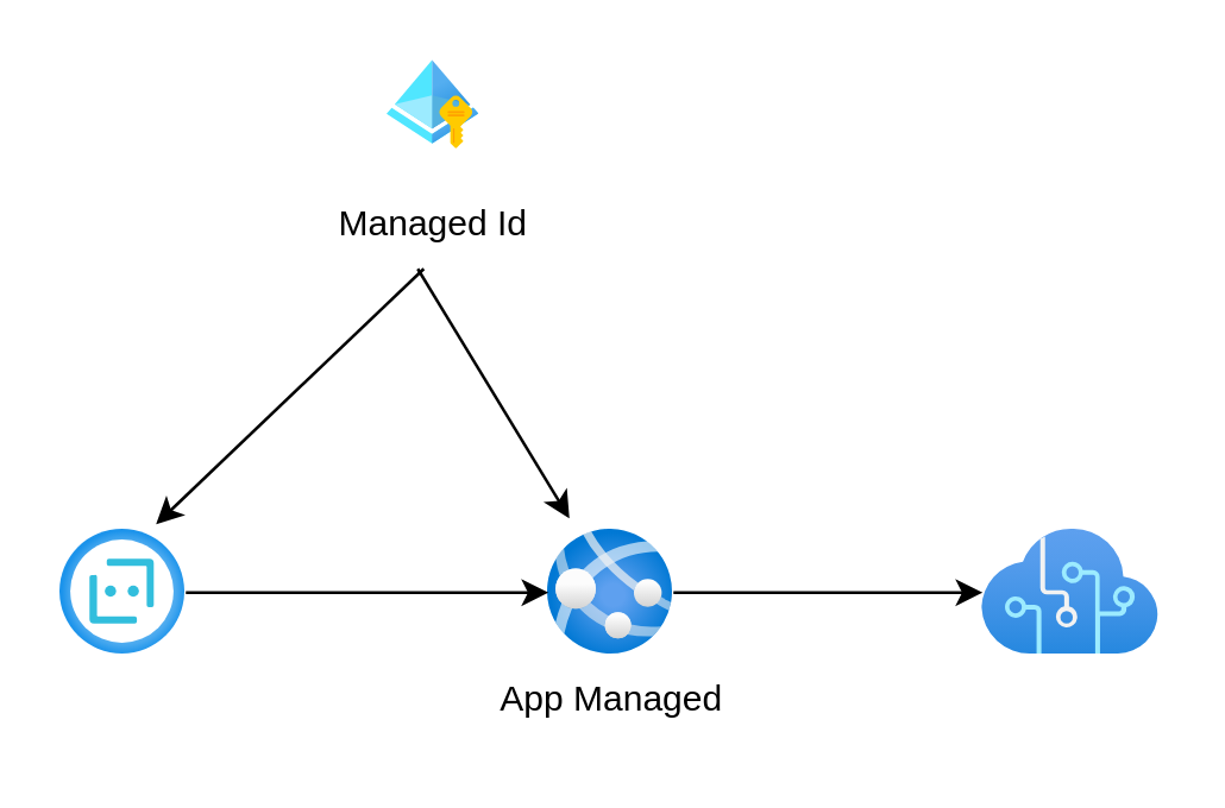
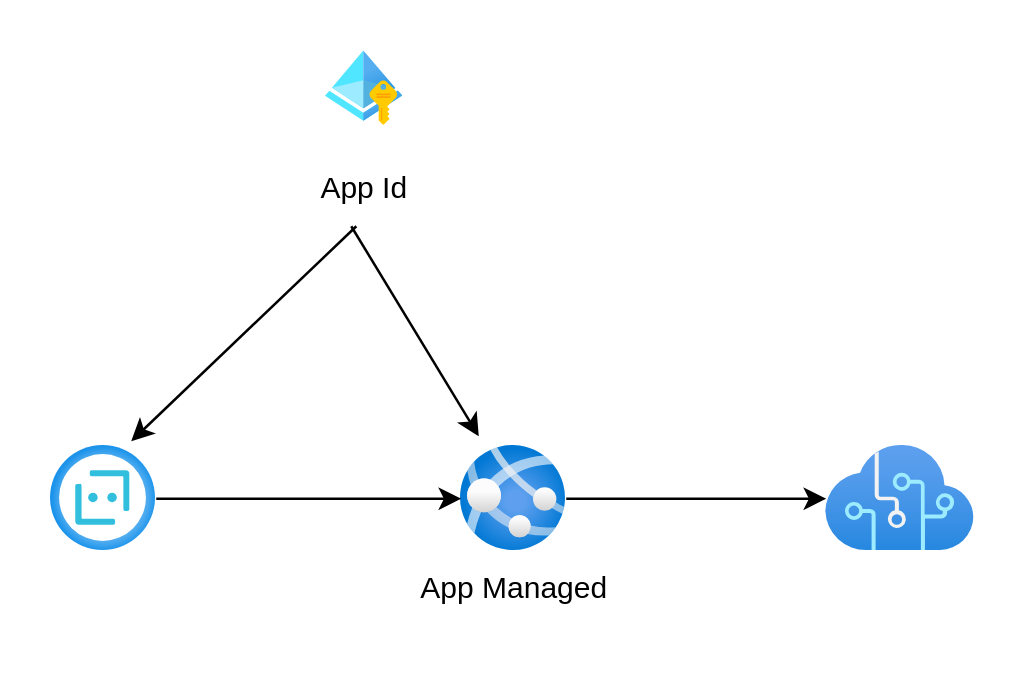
  <mxCell id="0" />
  <mxCell id="1" parent="0" />
  <mxCell id="2" value="" style="aspect=fixed;html=1;points=[];align=center;image;fontSize=12;image=img/lib/azure2/ai_machine_learning/Cognitive_Services.svg;" vertex="1" parent="1"><mxGeometry x="330" y="178" width="59.5" height="42" as="geometry" /></mxCell>
  <mxCell id="3" value="" style="edgeStyle=none;html=1;" edge="1" parent="1" source="4" target="2"><mxGeometry relative="1" as="geometry" /></mxCell>
  <mxCell id="4" value="" style="aspect=fixed;html=1;points=[];align=center;image;fontSize=12;image=img/lib/azure2/app_services/App_Services.svg;" vertex="1" parent="1"><mxGeometry x="184" y="178" width="42" height="42" as="geometry" /></mxCell>
  <mxCell id="5" value="" style="edgeStyle=none;html=1;" edge="1" parent="1" source="6" target="4"><mxGeometry relative="1" as="geometry" /></mxCell>
  <mxCell id="6" value="" style="aspect=fixed;html=1;points=[];align=center;image;fontSize=12;image=img/lib/azure2/ai_machine_learning/Bot_Services.svg;" vertex="1" parent="1"><mxGeometry x="20" y="178" width="42" height="42" as="geometry" /></mxCell>
  <mxCell id="7" value="App Managed" style="text;html=1;align=center;verticalAlign=middle;resizable=0;points=[];autosize=1;strokeColor=none;fillColor=none;" vertex="1" parent="1"><mxGeometry x="160" y="220" width="90" height="30" as="geometry" /></mxCell>
  <mxCell id="8" value="" style="aspect=fixed;html=1;points=[];align=center;image;fontSize=12;image=img/lib/azure2/identity/Managed_Identities.svg;" vertex="1" parent="1"><mxGeometry x="130" y="20" width="30.91" height="30" as="geometry" /></mxCell>
- <mxCell id="9" value="Managed Id" style="text;html=1;align=center;verticalAlign=middle;resizable=0;points=[];autosize=1;strokeColor=none;fillColor=none;" vertex="1" parent="1"><mxGeometry x="100.46" y="60" width="90" height="30" as="geometry" /></mxCell>
+ <mxCell id="9" value="App Id" style="text;html=1;align=center;verticalAlign=middle;resizable=0;points=[];autosize=1;strokeColor=none;fillColor=none;" vertex="1" parent="1"><mxGeometry x="100.46" y="60" width="90" height="30" as="geometry" /></mxCell>
  <mxCell id="10" value="" style="edgeStyle=none;html=1;entryX=0.167;entryY=-0.095;entryDx=0;entryDy=0;entryPerimeter=0;" edge="1" parent="1" target="4"><mxGeometry relative="1" as="geometry"><mxPoint x="140" y="90" as="sourcePoint" /><mxPoint x="190" y="170" as="targetPoint" /></mxGeometry></mxCell>
  <mxCell id="11" value="" style="edgeStyle=none;html=1;exitX=0.462;exitY=1;exitDx=0;exitDy=0;exitPerimeter=0;entryX=0.762;entryY=-0.048;entryDx=0;entryDy=0;entryPerimeter=0;" edge="1" parent="1" source="9" target="6"><mxGeometry relative="1" as="geometry"><mxPoint x="153.03" y="103" as="sourcePoint" /><mxPoint x="212.984" y="189.008" as="targetPoint" /></mxGeometry></mxCell>
